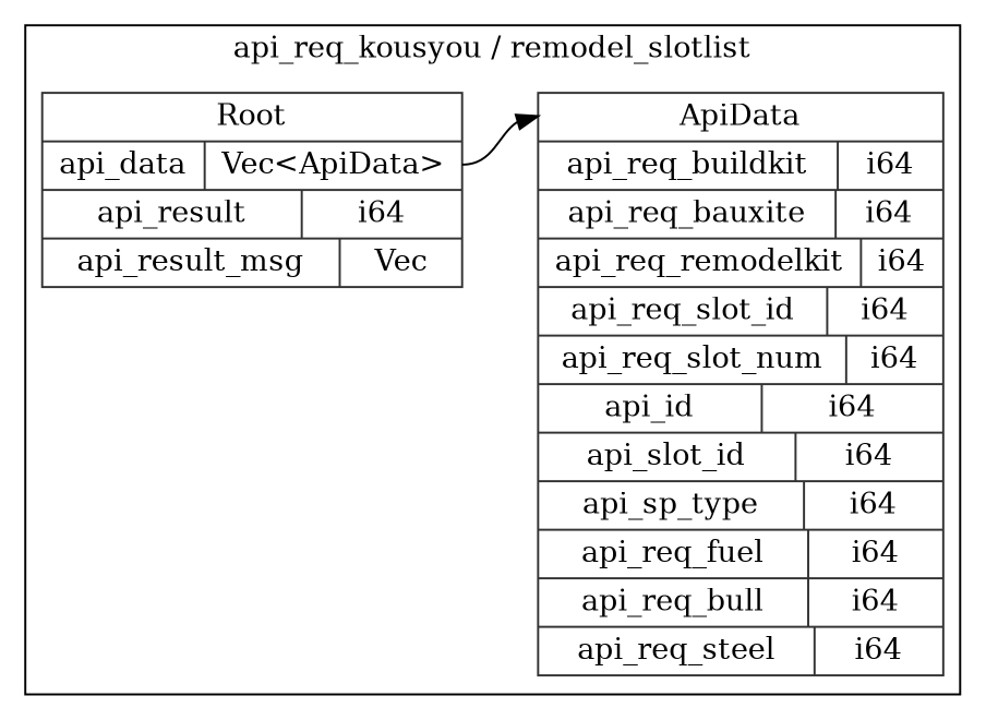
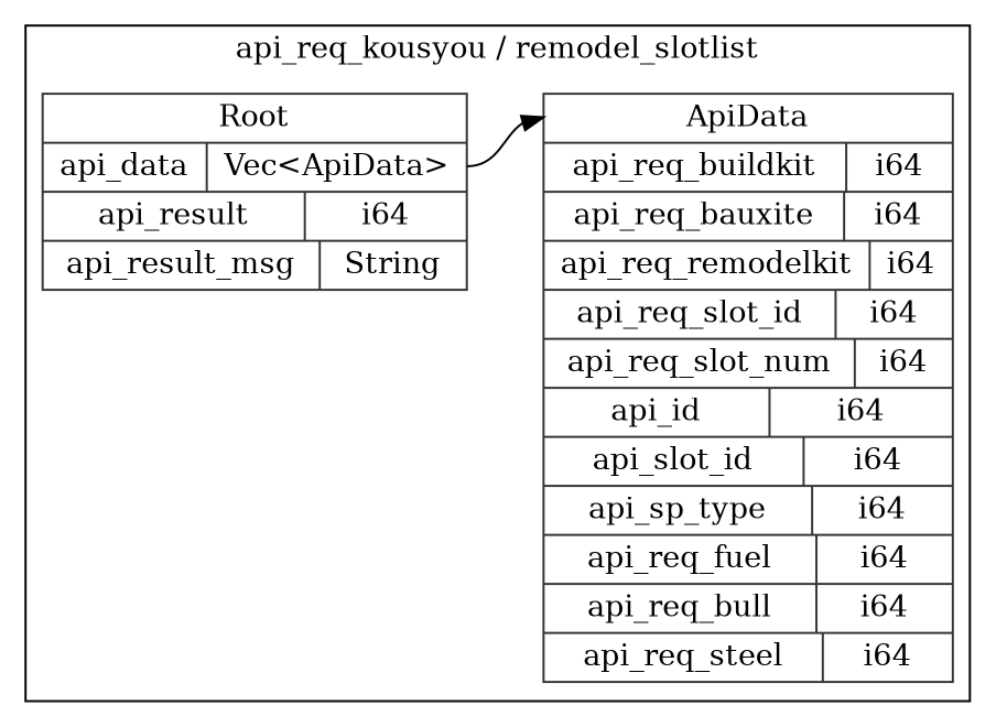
  digraph {
    rankdir=LR
    node [color=gray20 shape=record style=solid]
-   n1 [label="<Root> Root  | { api_data | <api_data> Vec\<ApiData\> } | { api_result | <api_result> i64 } | { api_result_msg | <api_result_msg> Vec }"]
+   n1 [label="<Root> Root  | { api_data | <api_data> Vec\<ApiData\> } | { api_result | <api_result> i64 } | { api_result_msg | <api_result_msg> String }"]
    n2 [label="<ApiData> ApiData  | { api_req_buildkit | <api_req_buildkit> i64 } | { api_req_bauxite | <api_req_bauxite> i64 } | { api_req_remodelkit | <api_req_remodelkit> i64 } | { api_req_slot_id | <api_req_slot_id> i64 } | { api_req_slot_num | <api_req_slot_num> i64 } | { api_id | <api_id> i64 } | { api_slot_id | <api_slot_id> i64 } | { api_sp_type | <api_sp_type> i64 } | { api_req_fuel | <api_req_fuel> i64 } | { api_req_bull | <api_req_bull> i64 } | { api_req_steel | <api_req_steel> i64 }"]
    subgraph cluster_1 {
      label="api_req_kousyou / remodel_slotlist"
      n1
      n2
    }
    n1 -> n2 [headport="ApiData:w" tailport="api_data:e"]
  }
